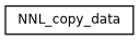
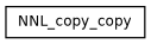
  digraph {
    rankdir=LR
-   n1 [color=black fillcolor=white fontname=Helvetica fontsize=10 height=0.2 label=NNL_copy_data shape=record style=filled width=0.4]
+   n1 [color=black fillcolor=white fontname=Helvetica fontsize=10 height=0.2 label=NNL_copy_copy shape=record style=filled width=0.4]
  }
